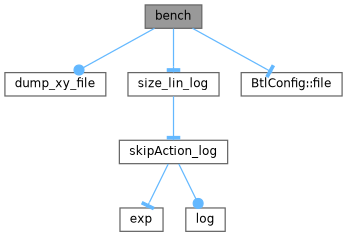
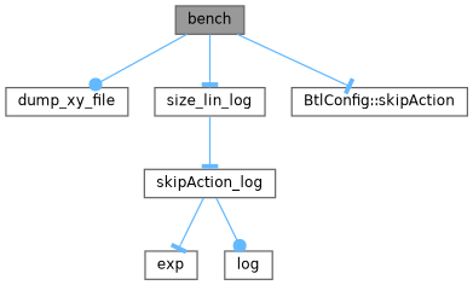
  digraph {
    rankdir=TB
    node [color=grey40 fillcolor=white fontname=Helvetica fontsize=10 shape=box style=filled]
    edge [arrowhead=tee color=steelblue1 fontname=Helvetica fontsize=10 labelfontname=Helvetica labelfontsize=10 style=solid]
    n1 [color=gray40 fillcolor=grey60 fontcolor=black height=0.2 label=bench width=0.4]
    n2 [height=0.2 label=dump_xy_file width=0.4]
    n3 [height=0.2 label=size_lin_log width=0.4]
-   n4 [height=0.2 label="BtlConfig::file" width=0.4]
+   n4 [height=0.2 label="BtlConfig::skipAction" width=0.4]
    n5 [height=0.2 label=skipAction_log width=0.4]
    n6 [height=0.2 label=exp width=0.4]
    n7 [height=0.2 label=log width=0.4]
    n1 -> n2 [arrowhead=dot]
    n1 -> n3
    n1 -> n4
    n3 -> n5
    n5 -> n6
    n5 -> n7 [arrowhead=dot]
  }
